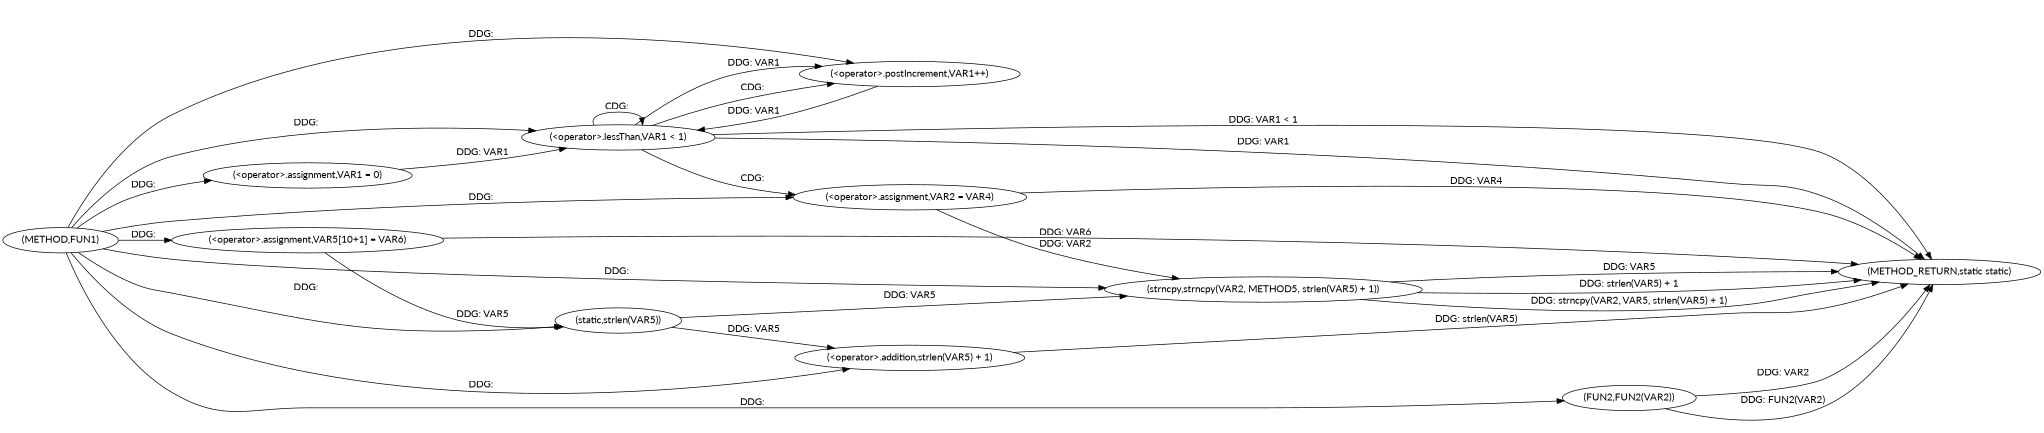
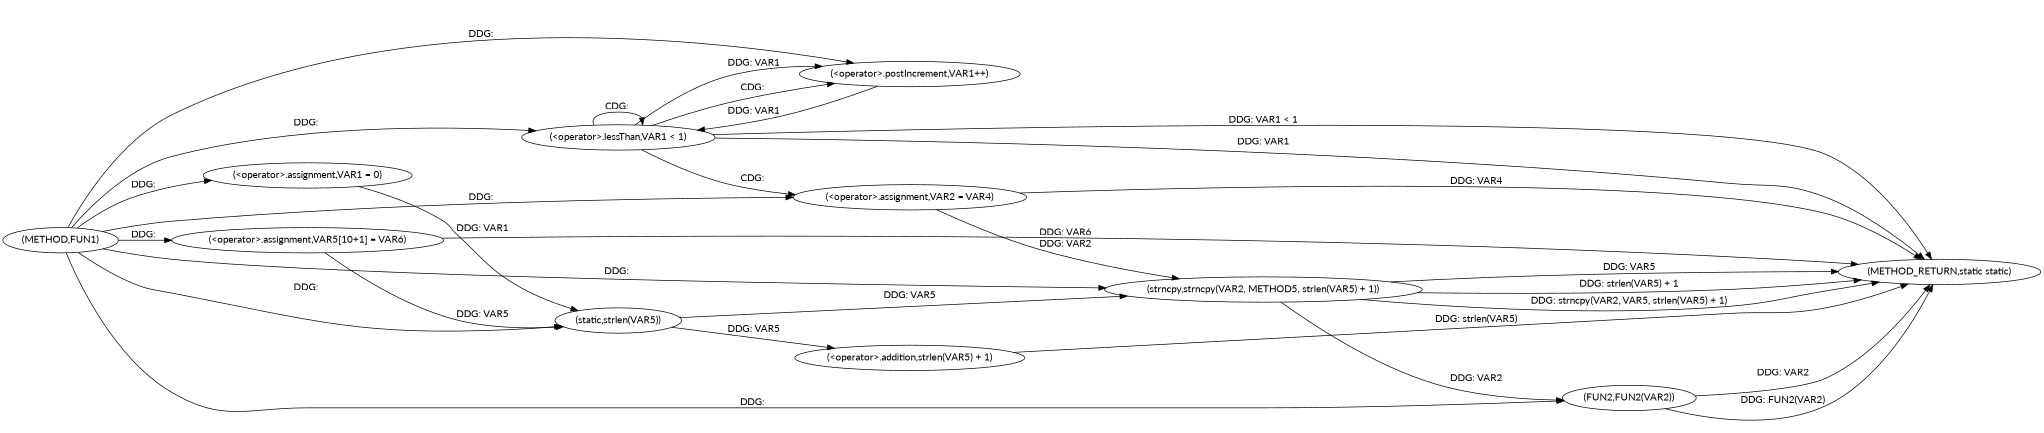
  digraph {
    fontname=Lato
    rankdir=LR
    node [fontname=Lato]
    edge [fontname=Lato]
    n1 [label="(METHOD,FUN1)"]
    n2 [label="(<operator>.assignment,VAR1 = 0)"]
    n3 [label="(<operator>.lessThan,VAR1 < 1)"]
    n4 [label="(<operator>.postIncrement,VAR1++)"]
    n5 [label="(<operator>.assignment,VAR2 = VAR4)"]
    n6 [label="(<operator>.assignment,VAR5[10+1] = VAR6)"]
    n7 [label="(strncpy,strncpy(VAR2, METHOD5, strlen(VAR5) + 1))"]
    n8 [label="(<operator>.addition,strlen(VAR5) + 1)"]
    n9 [label="(static,strlen(VAR5))"]
    n10 [label="(FUN2,FUN2(VAR2))"]
    n11 [label="(METHOD_RETURN,static static)"]
    n1 -> n2 [label="DDG: "]
    n1 -> n3 [label="DDG: "]
    n1 -> n4 [label="DDG: "]
    n1 -> n5 [label="DDG: "]
    n1 -> n6 [label="DDG: "]
    n1 -> n7 [label="DDG: "]
-   n1 -> n8 [label="DDG: "]
    n1 -> n9 [label="DDG: "]
    n1 -> n10 [label="DDG: "]
-   n2 -> n3 [label="DDG: VAR1"]
+   n2 -> n9 [label="DDG: VAR1"]
    n3 -> n3 [label="CDG: "]
    n3 -> n4 [label="DDG: VAR1"]
    n3 -> n4 [label="CDG: "]
    n3 -> n5 [label="CDG: "]
    n3 -> n11 [label="DDG: VAR1 < 1"]
    n3 -> n11 [label="DDG: VAR1"]
    n4 -> n3 [label="DDG: VAR1"]
    n5 -> n7 [label="DDG: VAR2"]
    n5 -> n11 [label="DDG: VAR4"]
    n6 -> n9 [label="DDG: VAR5"]
    n6 -> n11 [label="DDG: VAR6"]
+   n7 -> n10 [label="DDG: VAR2"]
    n7 -> n11 [label="DDG: VAR5"]
    n7 -> n11 [label="DDG: strlen(VAR5) + 1"]
    n7 -> n11 [label="DDG: strncpy(VAR2, VAR5, strlen(VAR5) + 1)"]
    n8 -> n11 [label="DDG: strlen(VAR5)"]
    n9 -> n7 [label="DDG: VAR5"]
    n9 -> n8 [label="DDG: VAR5"]
    n10 -> n11 [label="DDG: VAR2"]
    n10 -> n11 [label="DDG: FUN2(VAR2)"]
  }
